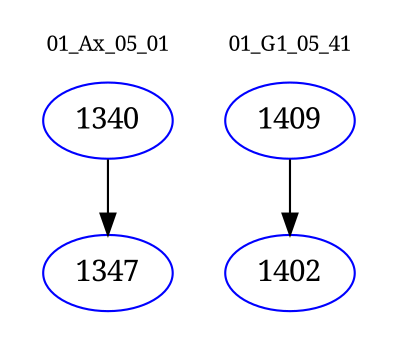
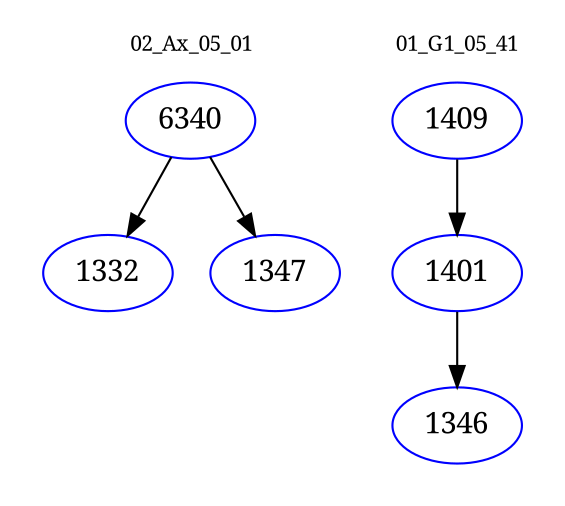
  digraph {
    fontname="Noto Serif"
    node [color=blue fontname="Noto Serif"]
    edge [color=black fontname="Noto Serif"]
-   n1 [label=1340]
+   n1 [label=6340]
+   n2 [label=1332]
    n3 [label=1347]
-   n4 [label=1402]
+   n4 [label=1401]
+   n5 [label=1346]
    n6 [label=1409]
    subgraph cluster_1 {
      color=white
      fontsize=10
-     label="01_Ax_05_01"
+     label="02_Ax_05_01"
      n1
+     n2
      n3
    }
    subgraph cluster_2 {
      color=white
      fontsize=10
      label="01_G1_05_41"
      n4
+     n5
      n6
    }
+   n1 -> n2
    n1 -> n3
+   n4 -> n5
    n6 -> n4
  }
